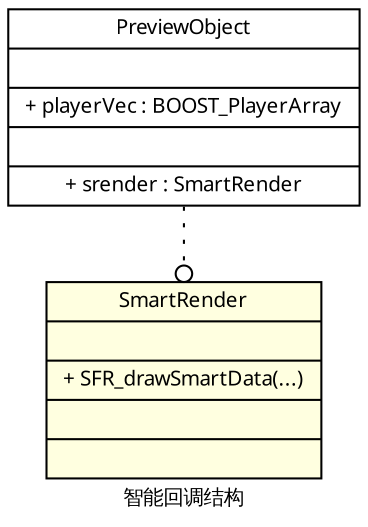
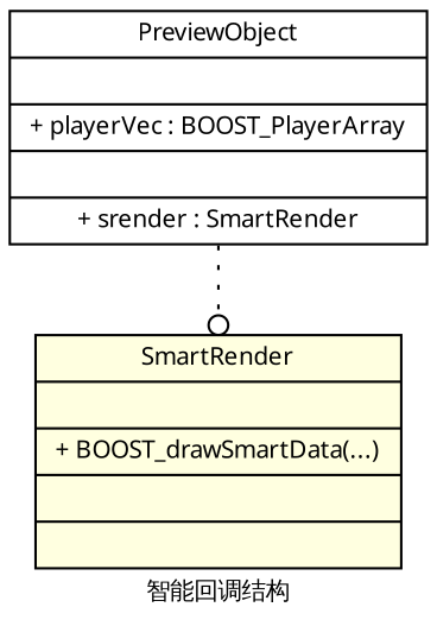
  digraph {
    fontname="Microsoft YaHei"
    fontsize=10
    label="智能回调结构"
    node [fontname="Microsoft YaHei" fontsize=10 shape=record style=filled]
    n1 [label="{PreviewObject ||+ playerVec : BOOST_PlayerArray||<render>+ srender : SmartRender}" fillcolor=white]
-   n2 [label="{SmartRender ||+ SFR_drawSmartData(...)||}" fillcolor=lightyellow]
+   n2 [label="{SmartRender ||+ BOOST_drawSmartData(...)||}" fillcolor=lightyellow]
    n1 -> n2 [arrowhead=odot fontname="Microsoft YaHei" fontsize=10 tailport=render style=dotted]
  }
